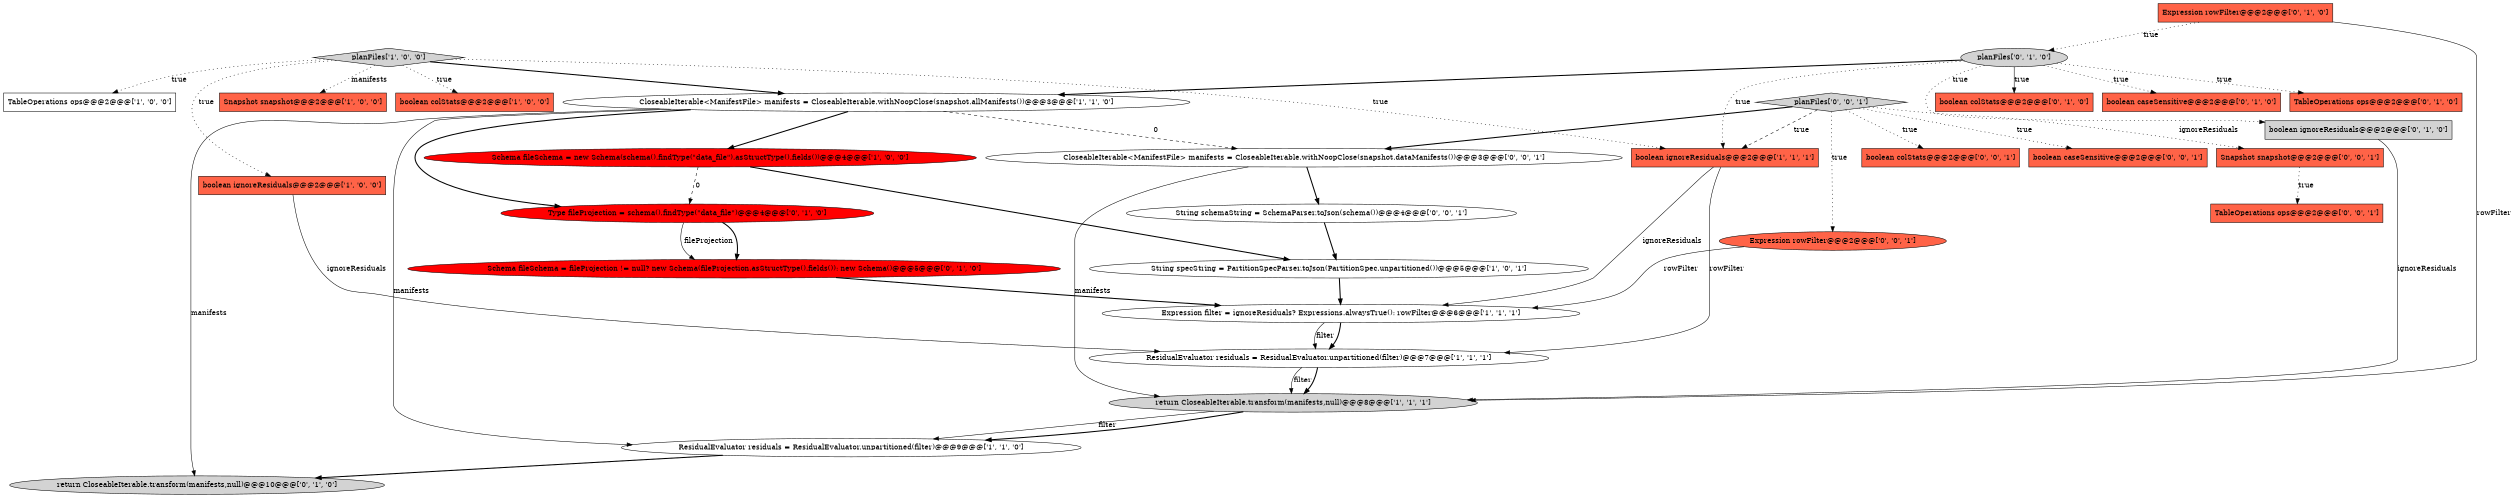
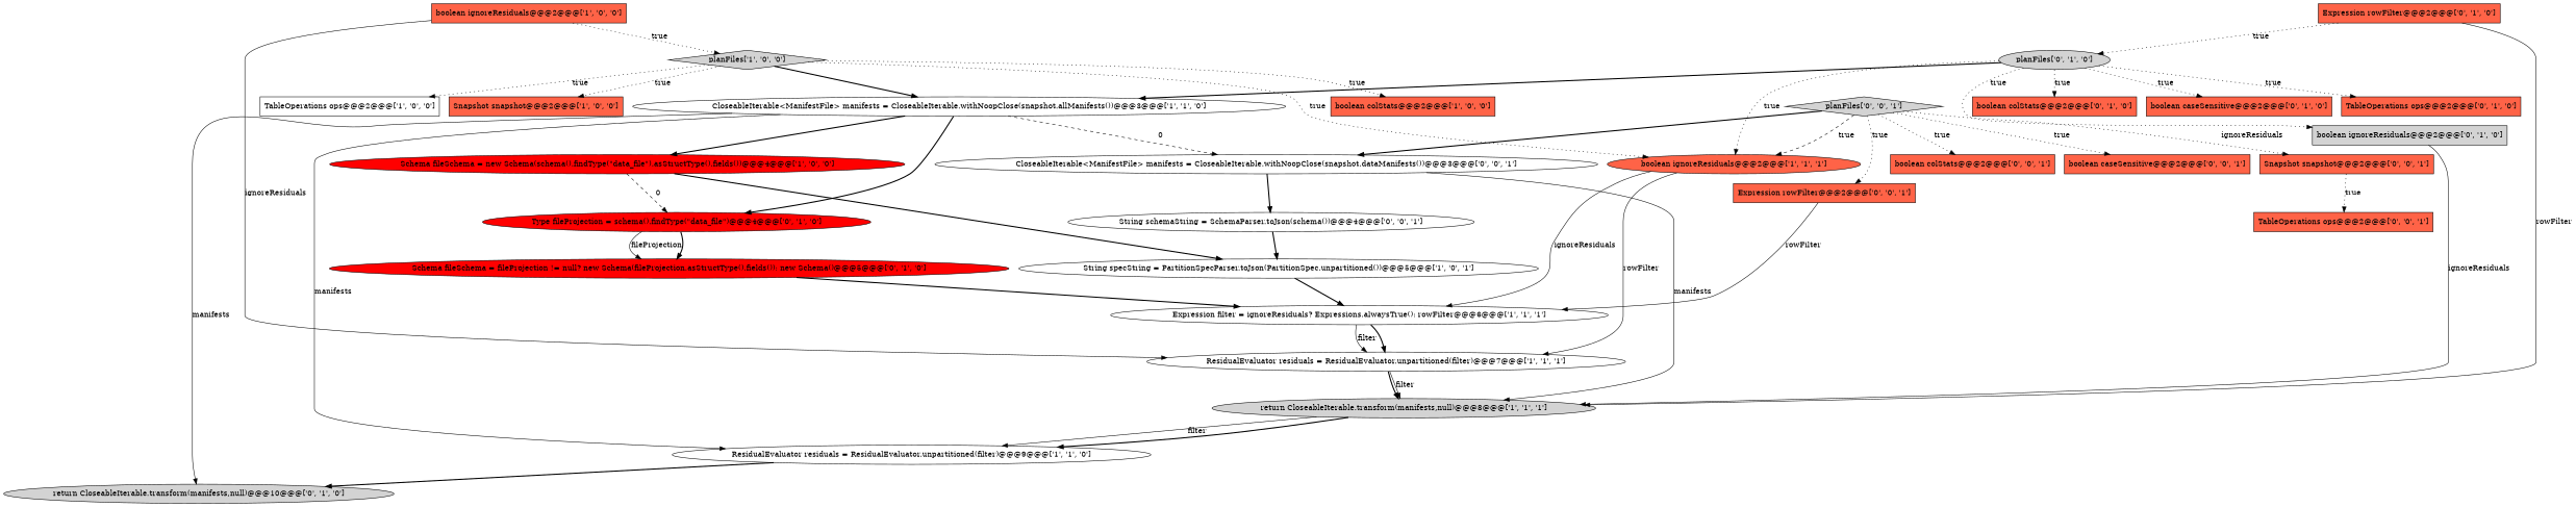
  digraph {
    node [fillcolor=tomato shape=box style=filled]
    edge [style=dotted]
    n1 [fillcolor=white label="TableOperations ops@@@2@@@['1', '0', '0']"]
    n2 [label="TableOperations ops@@@2@@@['0', '0', '1']"]
    n3 [fillcolor=white label="ResidualEvaluator residuals = ResidualEvaluator.unpartitioned(filter)@@@9@@@['1', '1', '0']" shape=ellipse]
    n4 [fillcolor=lightgray label="return CloseableIterable.transform(manifests,null)@@@10@@@['0', '1', '0']" shape=ellipse]
    n5 [fillcolor=white label="Expression filter = ignoreResiduals? Expressions.alwaysTrue(): rowFilter@@@6@@@['1', '1', '1']" shape=ellipse]
    n6 [fillcolor=white label="ResidualEvaluator residuals = ResidualEvaluator.unpartitioned(filter)@@@7@@@['1', '1', '1']" shape=ellipse]
    n7 [fillcolor=lightgray label="return CloseableIterable.transform(manifests,null)@@@8@@@['1', '1', '1']" shape=ellipse]
    n8 [label="boolean colStats@@@2@@@['0', '0', '1']"]
    n9 [fillcolor=lightgray label="planFiles['0', '1', '0']" shape=ellipse]
    n10 [label="boolean colStats@@@2@@@['0', '1', '0']"]
    n11 [label="boolean caseSensitive@@@2@@@['0', '1', '0']"]
-   n12 [label="boolean ignoreResiduals@@@2@@@['1', '1', '1']"]
+   n12 [label="boolean ignoreResiduals@@@2@@@['1', '1', '1']" shape=ellipse]
    n13 [fillcolor=white label="CloseableIterable<ManifestFile> manifests = CloseableIterable.withNoopClose(snapshot.allManifests())@@@3@@@['1', '1', '0']" shape=ellipse]
    n14 [label="TableOperations ops@@@2@@@['0', '1', '0']"]
    n15 [fillcolor=lightgray label="boolean ignoreResiduals@@@2@@@['0', '1', '0']"]
    n16 [fillcolor=red label="Type fileProjection = schema().findType(\"data_file\")@@@4@@@['0', '1', '0']" shape=ellipse]
    n17 [fillcolor=white label="CloseableIterable<ManifestFile> manifests = CloseableIterable.withNoopClose(snapshot.dataManifests())@@@3@@@['0', '0', '1']" shape=ellipse]
    n18 [fillcolor=red label="Schema fileSchema = new Schema(schema().findType(\"data_file\").asStructType().fields())@@@4@@@['1', '0', '0']" shape=ellipse]
    n19 [label="Expression rowFilter@@@2@@@['0', '1', '0']"]
    n20 [label="boolean ignoreResiduals@@@2@@@['1', '0', '0']"]
-   n21 [label="Expression rowFilter@@@2@@@['0', '0', '1']" shape=ellipse]
+   n21 [label="Expression rowFilter@@@2@@@['0', '0', '1']"]
    n22 [fillcolor=red label="Schema fileSchema = fileProjection != null? new Schema(fileProjection.asStructType().fields()): new Schema()@@@5@@@['0', '1', '0']" shape=ellipse]
    n23 [label="boolean caseSensitive@@@2@@@['0', '0', '1']"]
    n24 [fillcolor=white label="String schemaString = SchemaParser.toJson(schema())@@@4@@@['0', '0', '1']" shape=ellipse]
    n25 [fillcolor=white label="String specString = PartitionSpecParser.toJson(PartitionSpec.unpartitioned())@@@5@@@['1', '0', '1']" shape=ellipse]
    n26 [label="Snapshot snapshot@@@2@@@['0', '0', '1']"]
    n27 [label="Snapshot snapshot@@@2@@@['1', '0', '0']"]
    n28 [label="boolean colStats@@@2@@@['1', '0', '0']"]
    n29 [fillcolor=lightgray label="planFiles['1', '0', '0']" shape=diamond]
    n30 [fillcolor=lightgray label="planFiles['0', '0', '1']" shape=diamond]
    n3 -> n4 [style=bold]
    n5 -> n6 [style=bold]
    n5 -> n6 [label=filter style=solid]
    n6 -> n7 [label=filter style=solid]
    n6 -> n7 [style=bold]
    n7 -> n3 [label=filter style=solid]
    n7 -> n3 [style=bold]
-   n9 -> n10 [label=true style=solid]
+   n9 -> n10 [label=true]
    n9 -> n11 [label=true]
    n9 -> n12 [label=true]
    n9 -> n13 [style=bold]
    n9 -> n14 [label=true]
    n9 -> n15 [label=true]
    n12 -> n5 [label=ignoreResiduals style=solid]
    n12 -> n6 [label=rowFilter style=solid]
    n13 -> n3 [label=manifests style=solid]
    n13 -> n4 [label=manifests style=solid]
    n13 -> n16 [style=bold]
    n13 -> n17 [label=0 style=dashed]
    n13 -> n18 [style=bold]
    n15 -> n7 [label=ignoreResiduals style=solid]
    n16 -> n22 [label=fileProjection style=solid]
    n16 -> n22 [style=bold]
    n17 -> n7 [label=manifests style=solid]
    n17 -> n24 [style=bold]
    n18 -> n16 [label=0 style=dashed]
    n18 -> n25 [style=bold]
    n19 -> n7 [label=rowFilter style=solid]
    n19 -> n9 [label=true]
    n20 -> n6 [label=ignoreResiduals style=solid]
    n21 -> n5 [label=rowFilter style=solid]
    n22 -> n5 [style=bold]
    n24 -> n25 [style=bold]
    n25 -> n5 [style=bold]
    n26 -> n2 [label=true]
    n29 -> n1 [label=true]
    n29 -> n12 [label=true]
    n29 -> n13 [style=bold]
-   n29 -> n20 [label=true]
-   n29 -> n27 [label=manifests]
+   n20 -> n29 [label=true]
+   n29 -> n27 [label=true]
    n29 -> n28 [label=true]
    n30 -> n8 [label=true]
    n30 -> n12 [label=true style=dashed]
    n30 -> n17 [style=bold]
    n30 -> n21 [label=true]
    n30 -> n23 [label=true]
    n30 -> n26 [label=ignoreResiduals]
  }
